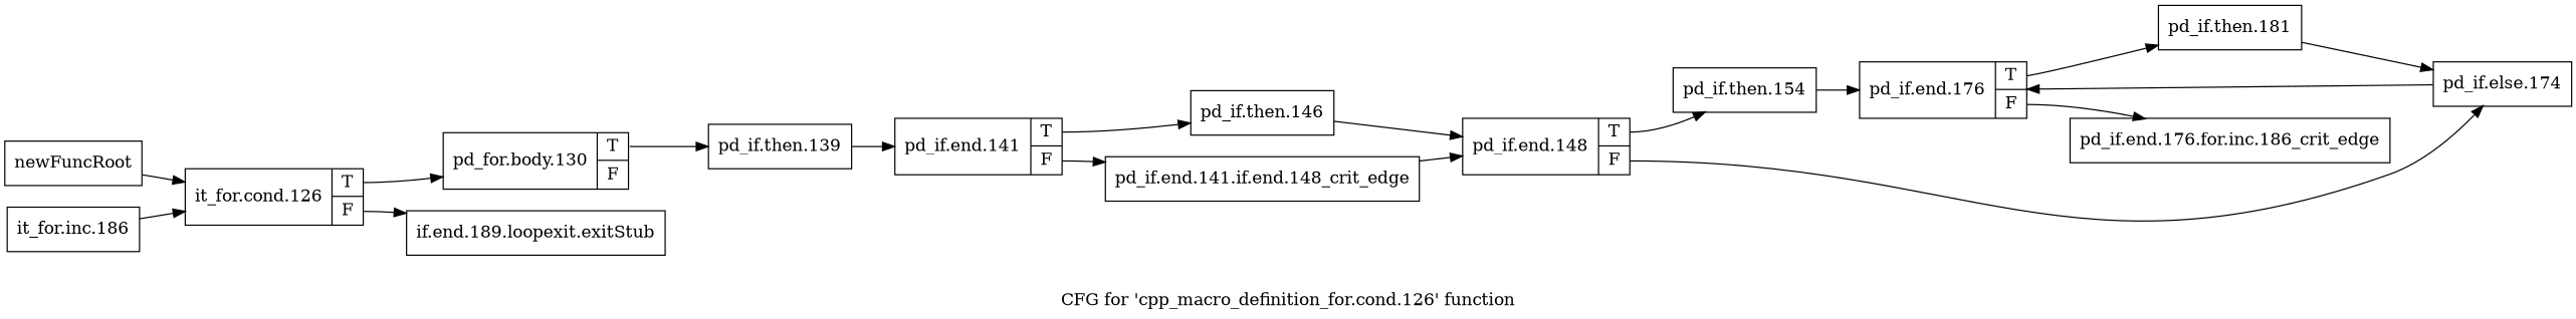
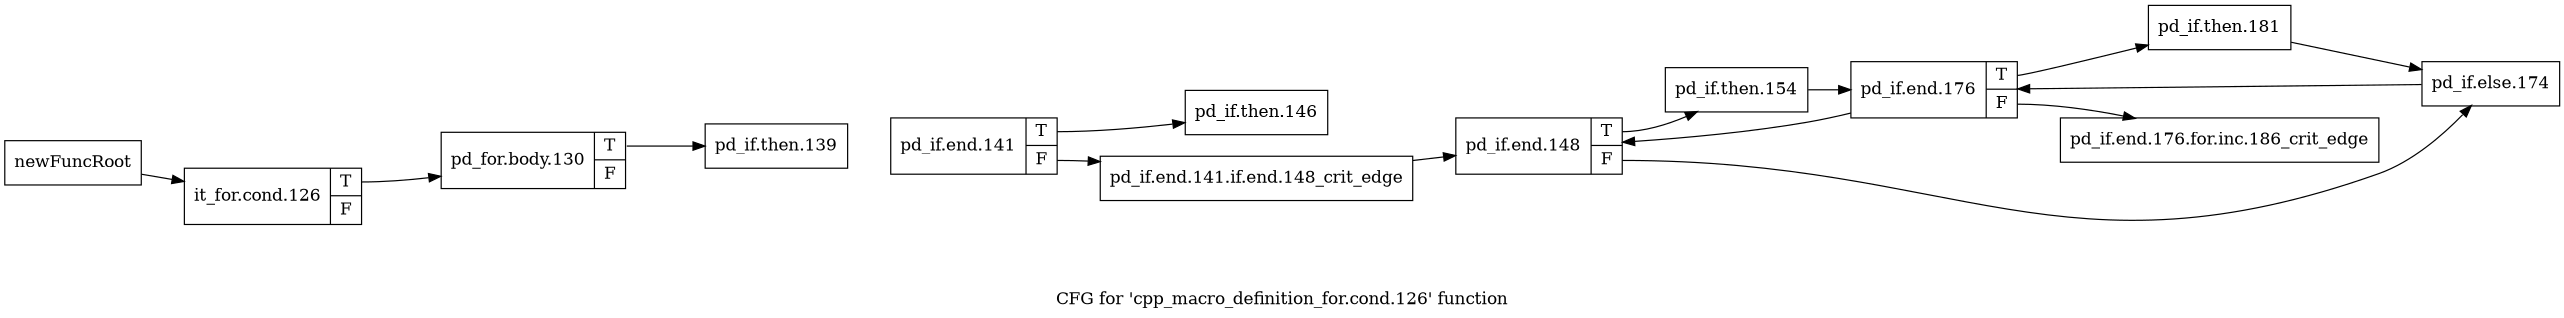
  digraph {
    label="CFG for 'cpp_macro_definition_for.cond.126' function"
    rankdir=LR
    node [shape=record]
    n1 [label="{newFuncRoot}"]
    n2 [label="{it_for.cond.126|{<s0>T|<s1>F}}"]
-   n3 [label="{if.end.189.loopexit.exitStub}"]
    n4 [label="{pd_for.body.130|{<s0>T|<s1>F}}"]
    n5 [label="{pd_if.then.139}"]
    n6 [label="{pd_if.end.141|{<s0>T|<s1>F}}"]
    n7 [label="{pd_if.then.146}"]
    n8 [label="{pd_if.end.141.if.end.148_crit_edge}"]
    n9 [label="{pd_if.end.148|{<s0>T|<s1>F}}"]
    n10 [label="{pd_if.then.154}"]
    n11 [label="{pd_if.else.174}"]
    n12 [label="{pd_if.end.176|{<s0>T|<s1>F}}"]
    n13 [label="{pd_if.then.181}"]
    n14 [label="{pd_if.end.176.for.inc.186_crit_edge}"]
-   n15 [label="{it_for.inc.186}"]
    n1 -> n2
-   n2 -> n3 [tailport=s1]
    n2 -> n4 [tailport=s0]
    n4 -> n5 [tailport=s0]
-   n5 -> n6
    n6 -> n7 [tailport=s0]
    n6 -> n8 [tailport=s1]
-   n7 -> n9
+   n12 -> n9
    n8 -> n9
    n9 -> n10 [tailport=s0]
    n9 -> n11 [tailport=s1]
    n10 -> n12
    n11 -> n12
    n12 -> n13 [tailport=s0]
    n12 -> n14 [tailport=s1]
    n13 -> n11
-   n15 -> n2
  }
